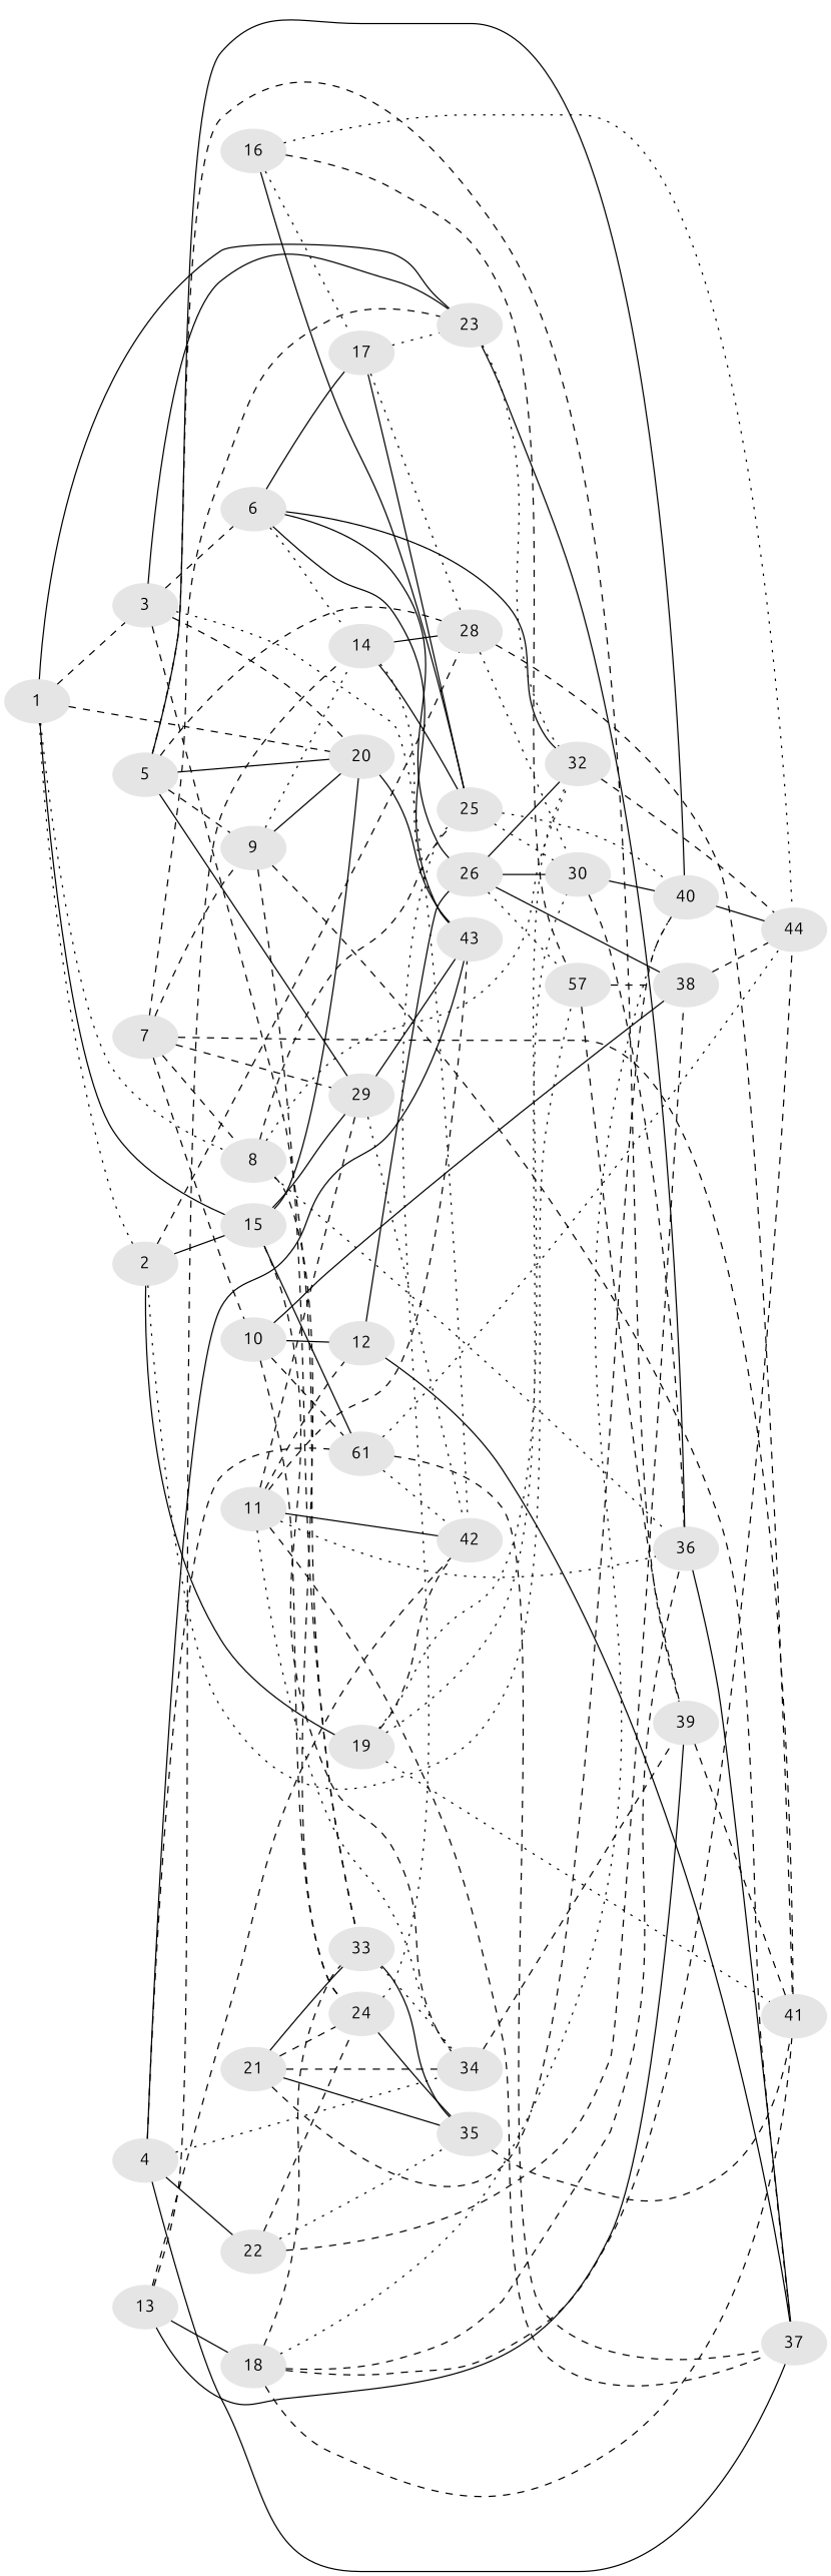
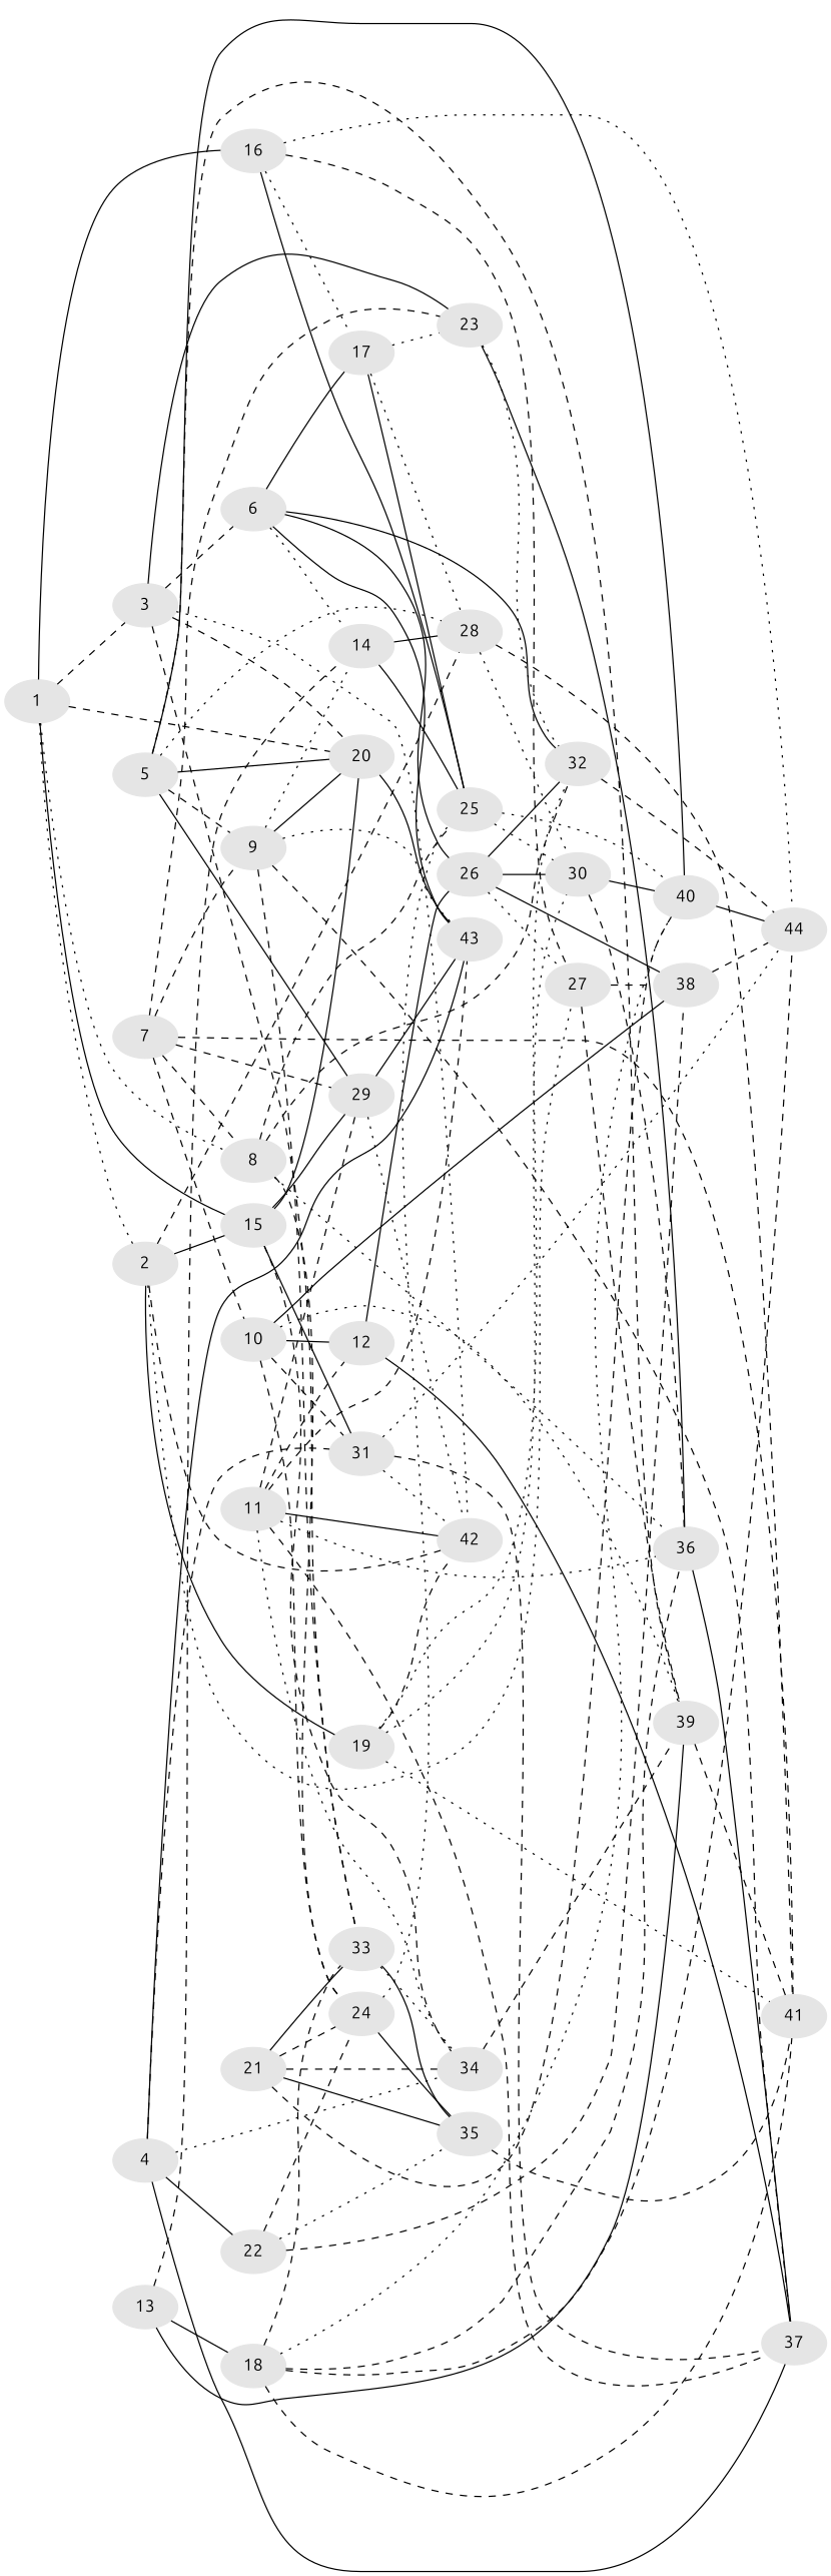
  graph {
    fontname=Ubuntu
    rankdir=LR
    node [color=gray90 fontname=Ubuntu style=filled]
    edge [fontname=Ubuntu style=dashed weight=1.0]
    1
    2
    3
    8
    15
    20
    23
    19
-   27 [label=57]
+   27
    28
    6
    33
    42
    32
    24
    25
    36
-   31 [label=61]
+   31
    34
    29
    43
    41
    30
    39
    38
    14
    17
    26
    35
    4
    22
    37
    44
    5
    9
    40
    7
    10
    12
    11
    13
    18
    16
    21
    1 -- 2 [style=dotted]
    1 -- 3
    1 -- 8 [style=dotted]
    1 -- 15 [style=solid]
    1 -- 20
-   1 -- 23 [style=solid]
+   1 -- 16 [style=solid]
    2 -- 15 [style=solid]
    2 -- 19 [style=solid]
    2 -- 27 [style=dotted]
    2 -- 28
    3 -- 20
    3 -- 23 [style=solid]
    3 -- 6
    3 -- 33
    3 -- 42 [style=dotted]
-   8 -- 32 [style=dotted]
+   8 -- 32
    8 -- 24
    8 -- 25
    8 -- 36 [style=dotted]
    15 -- 20 [style=solid]
    15 -- 31 [style=solid]
    15 -- 34
    15 -- 29 [style=solid]
    20 -- 43 [style=solid]
    23 -- 32 [style=dotted]
    23 -- 36 [style=solid]
    19 -- 42
    19 -- 32 [style=dotted]
    19 -- 41 [style=dotted]
    19 -- 30 [style=dotted]
    27 -- 39
    27 -- 38
    28 -- 41
    28 -- 30 [style=dotted]
    6 -- 32 [style=solid]
    6 -- 43 [style=solid]
    6 -- 14 [style=dotted]
    6 -- 17 [style=solid]
    6 -- 26 [style=solid]
    33 -- 34 [style=dotted]
    33 -- 35 [style=solid]
    32 -- 44
    24 -- 25 [style=dotted]
    24 -- 35 [style=solid]
    25 -- 30 [style=dotted]
    25 -- 40 [style=dotted]
    36 -- 37 [style=solid]
    31 -- 42 [style=dotted]
    31 -- 37
    31 -- 44 [style=dotted]
    34 -- 39
    29 -- 42 [style=dotted]
    29 -- 43 [style=solid]
    30 -- 36
    30 -- 40 [style=solid]
    39 -- 41
    38 -- 44
    14 -- 28 [style=solid]
    14 -- 25 [style=solid]
-   14 -- 43 [style=dotted]
+   9 -- 43 [style=dotted]
    17 -- 23 [style=dotted]
    17 -- 28 [style=dotted]
    17 -- 25 [style=solid]
    26 -- 27 [style=dotted]
    26 -- 32 [style=solid]
    26 -- 30 [style=solid]
    26 -- 38 [style=solid]
    35 -- 41
    4 -- 31
    4 -- 34 [style=dotted]
    4 -- 43 [style=solid]
    4 -- 22 [style=solid]
    4 -- 37 [style=solid]
    22 -- 24
    22 -- 38 [weight=2.0]
    22 -- 35 [style=dotted weight=2.0]
    5 -- 20 [style=solid]
-   5 -- 28
+   5 -- 28 [style=dotted]
    5 -- 29 [style=solid]
    5 -- 39
    5 -- 9
    5 -- 40 [style=solid]
    9 -- 20 [style=solid]
    9 -- 33
    9 -- 14 [style=dotted]
    9 -- 37
    40 -- 44 [style=solid]
    7 -- 8
    7 -- 23
    7 -- 29
    7 -- 41
    7 -- 9
    7 -- 10
    10 -- 24
    10 -- 31
+   10 -- 39 [style=dotted]
    10 -- 38 [style=solid]
    10 -- 12 [style=solid]
    12 -- 26 [style=solid]
    12 -- 37 [style=solid]
    11 -- 42 [style=solid]
    11 -- 36 [style=dotted]
    11 -- 34 [style=dotted]
    11 -- 29
    11 -- 43
    11 -- 37
    11 -- 12
-   13 -- 42
+   2 -- 42
    13 -- 39 [style=solid]
    13 -- 14
    13 -- 18 [style=solid]
    18 -- 33
    18 -- 36
    18 -- 41
    18 -- 44
    18 -- 40 [style=dotted]
    16 -- 27
    16 -- 25 [style=solid]
    16 -- 17 [style=dotted]
    16 -- 44 [style=dotted]
    21 -- 33 [style=solid]
    21 -- 24
    21 -- 34
    21 -- 35 [style=solid]
    21 -- 40
  }
